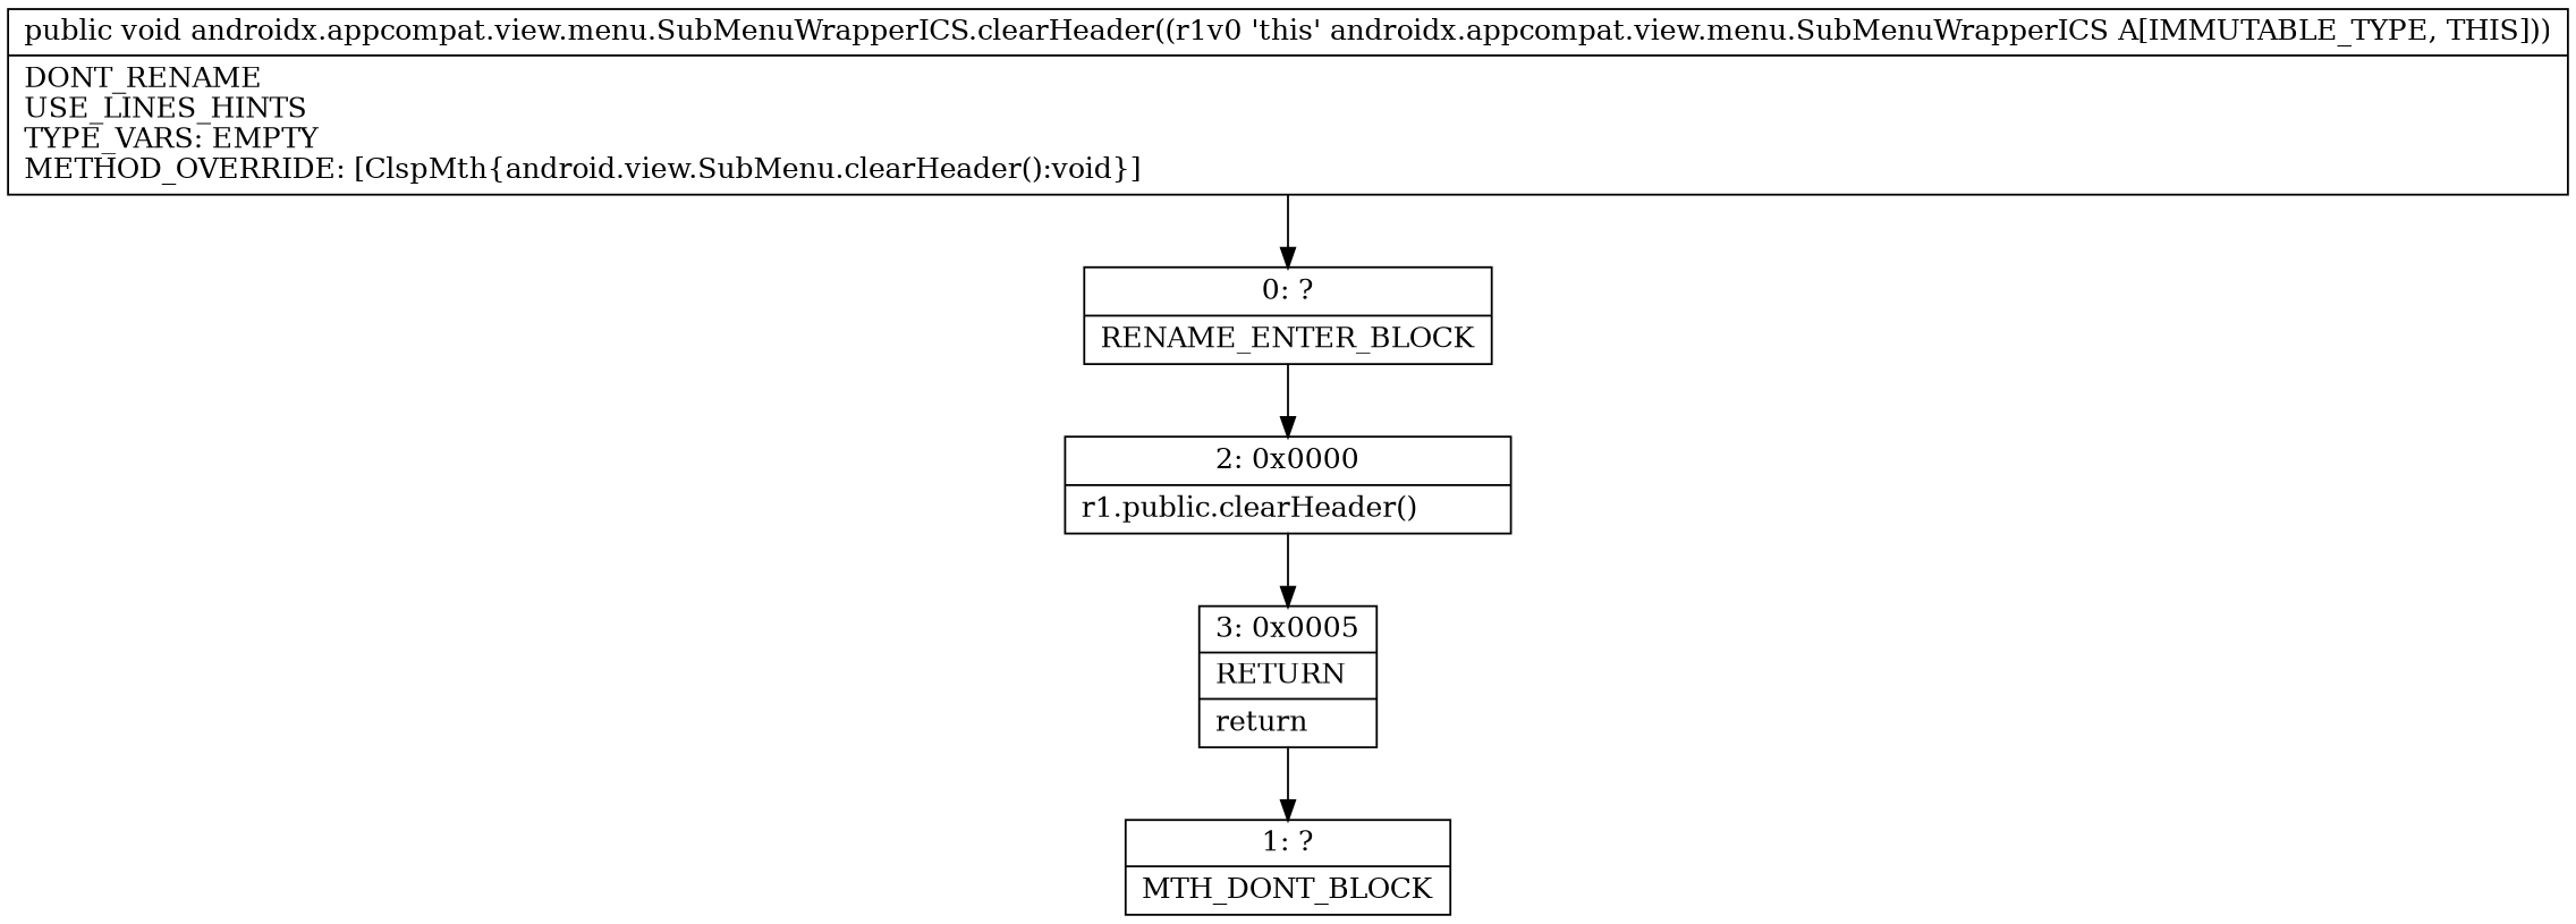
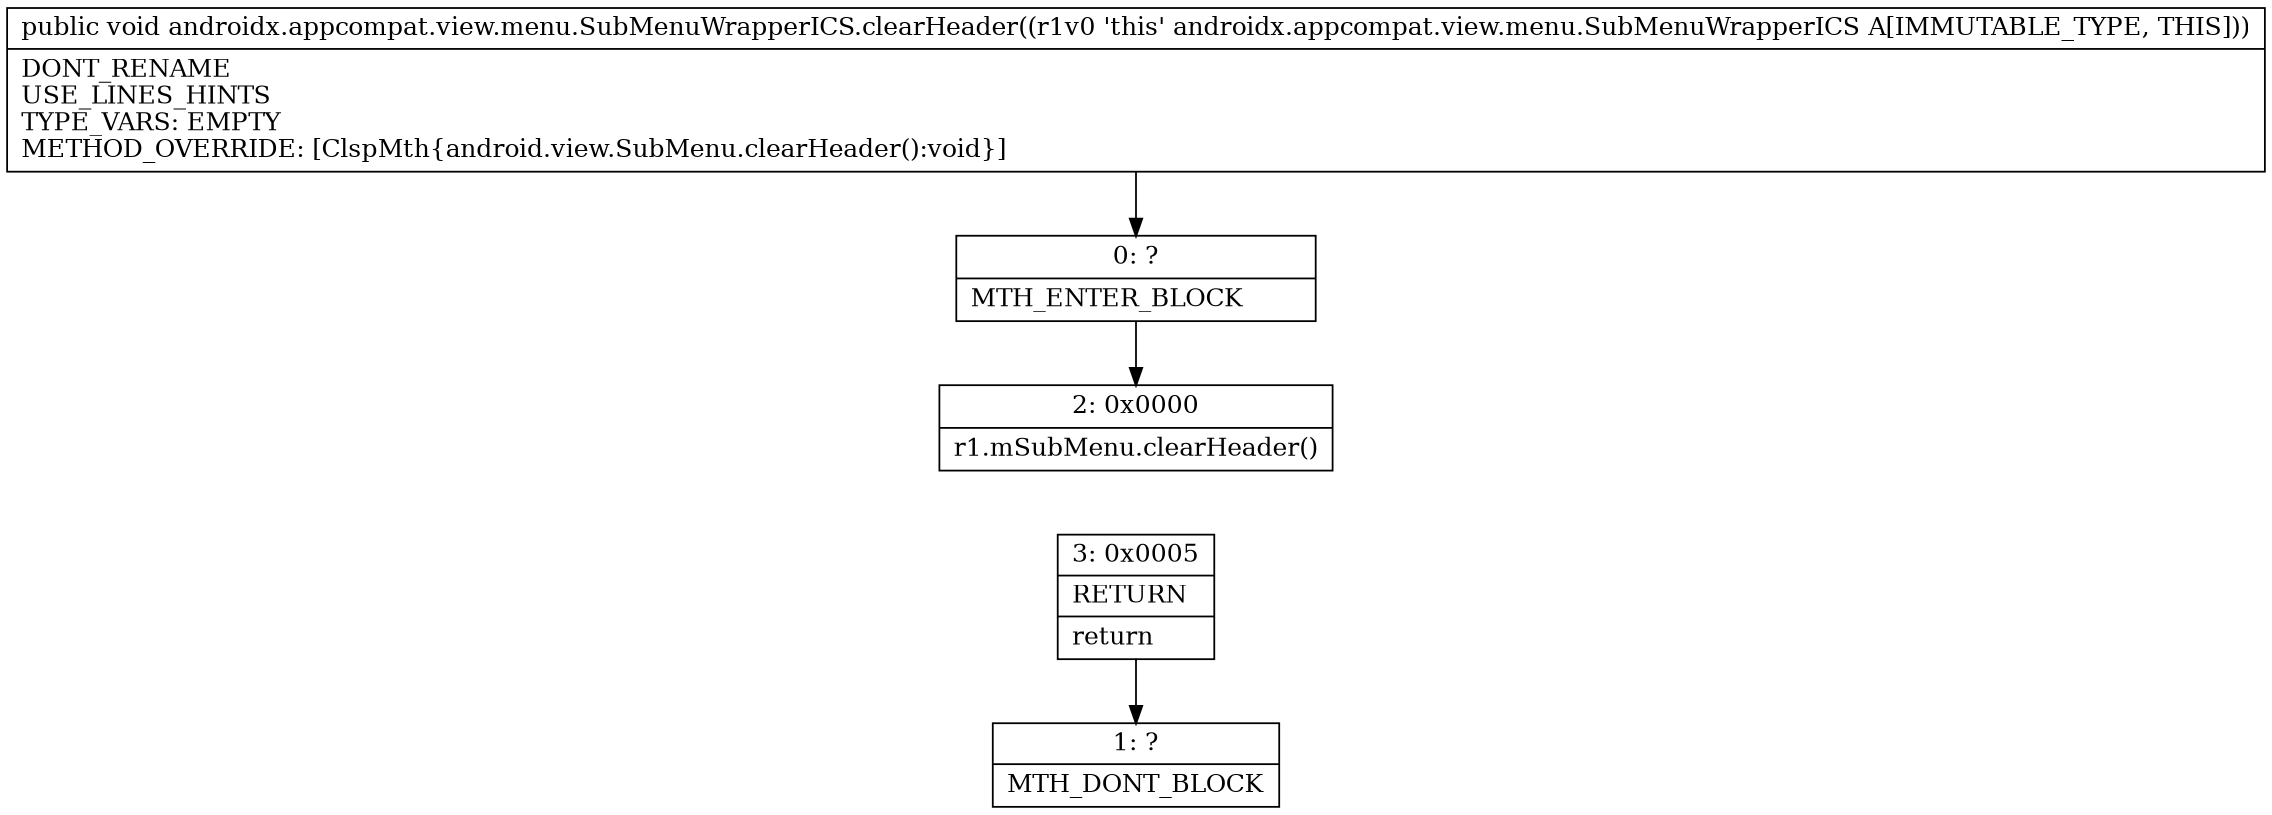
  digraph {
    node [shape=record]
-   n1 [label="{0\:\ ?|RENAME_ENTER_BLOCK\l}"]
-   n2 [label="{2\:\ 0x0000|r1.public.clearHeader()\l}"]
+   n1 [label="{0\:\ ?|MTH_ENTER_BLOCK\l}"]
+   n2 [label="{2\:\ 0x0000|r1.mSubMenu.clearHeader()\l}"]
    n3 [label="{3\:\ 0x0005|RETURN\l|return\l}"]
    n4 [label="{1\:\ ?|MTH_DONT_BLOCK\l}"]
    n5 [label="{public void androidx.appcompat.view.menu.SubMenuWrapperICS.clearHeader((r1v0 'this' androidx.appcompat.view.menu.SubMenuWrapperICS A[IMMUTABLE_TYPE, THIS]))  | DONT_RENAME\lUSE_LINES_HINTS\lTYPE_VARS: EMPTY\lMETHOD_OVERRIDE: [ClspMth\{android.view.SubMenu.clearHeader():void\}]\l}"]
    n1 -> n2
-   n2 -> n3
    n3 -> n4
    n5 -> n1
  }
